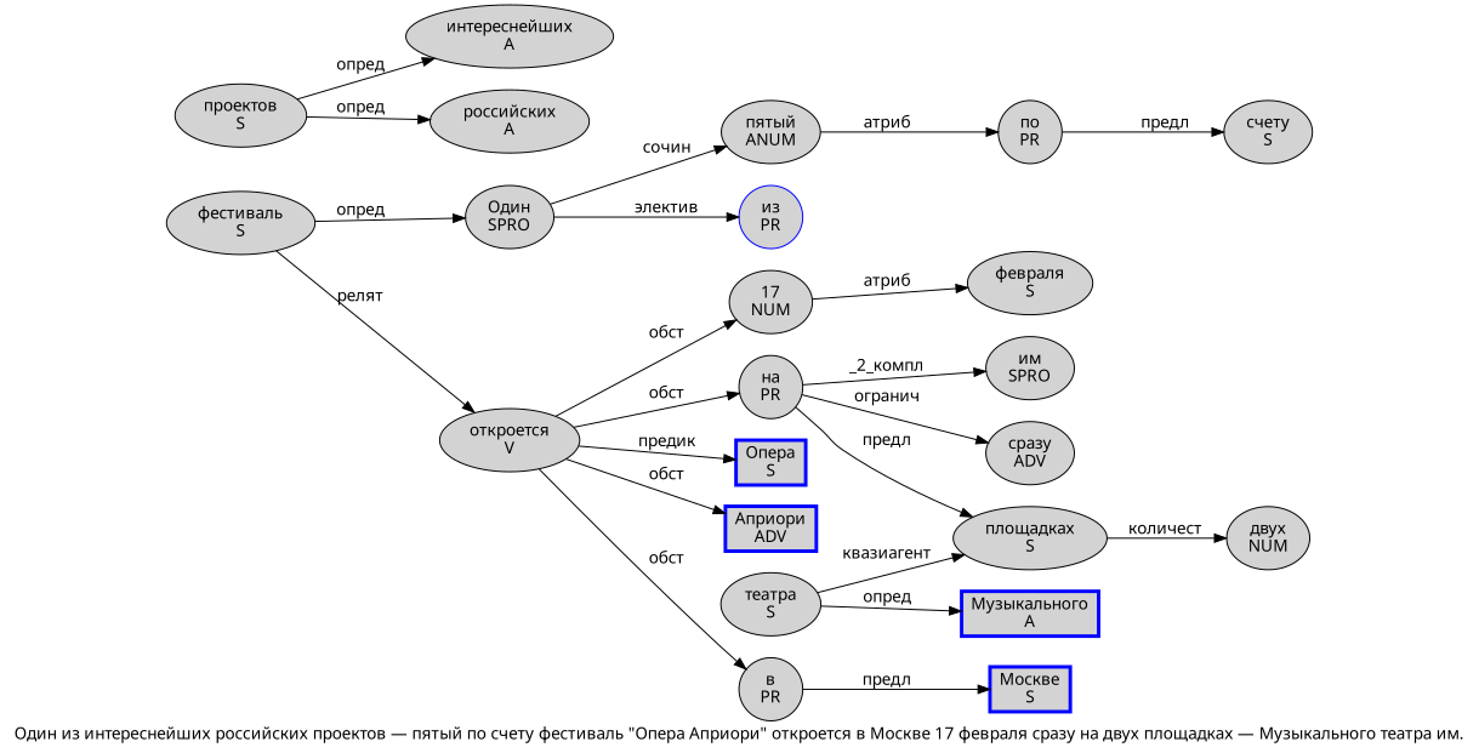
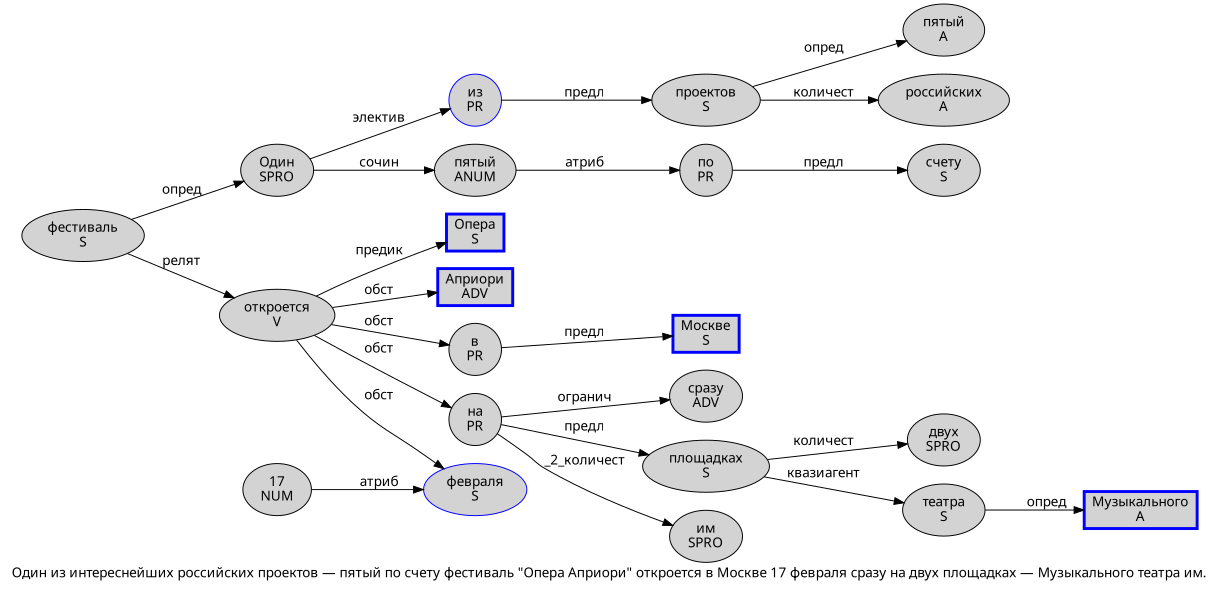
  digraph {
    fontname="Noto Sans"
    label="Один из интереснейших российских проектов — пятый по счету фестиваль \"Опера Априори\" откроется в Москве 17 февраля сразу на двух площадках — Музыкального театра им."
    rankdir=LR
    node [fillcolor=lightgray fontname="Noto Sans" penwidth=1 shape=ellipse style=filled]
    edge [fontname="Noto Sans"]
    n1 [label="Один\nSPRO"]
    n2 [color=blue label="из\nPR"]
    n3 [label="пятый\nANUM"]
    n4 [label="проектов\nS"]
    n5 [label="по\nPR"]
-   n6 [label="интереснейших\nA"]
+   n6 [label="пятый\nA"]
    n7 [label="российских\nA"]
    n8 [label="счету\nS"]
    n9 [label="фестиваль\nS"]
    n10 [label="откроется\nV"]
    n11 [color=blue label="Опера\nS" penwidth=3 shape=box]
    n12 [color=blue label="Априори\nADV" penwidth=3 shape=box]
    n13 [label="в\nPR"]
    n14 [label="17\nNUM"]
    n15 [label="на\nPR"]
    n16 [color=blue label="Москве\nS" penwidth=3 shape=box]
-   n17 [label="февраля\nS"]
+   n17 [label="февраля\nS" color=blue]
    n18 [label="сразу\nADV"]
    n19 [label="площадках\nS"]
    n20 [label="им\nSPRO"]
-   n21 [label="двух\nNUM"]
+   n21 [label="двух\nSPRO"]
    n22 [label="театра\nS"]
    n23 [color=blue label="Музыкального\nA" penwidth=3 shape=box]
    n1 -> n2 [label="электив"]
    n1 -> n3 [label="сочин"]
+   n2 -> n4 [label="предл"]
    n3 -> n5 [label="атриб"]
    n4 -> n6 [label="опред"]
-   n4 -> n7 [label="опред"]
+   n4 -> n7 [label="количест"]
    n5 -> n8 [label="предл"]
    n9 -> n1 [label="опред"]
    n9 -> n10 [label="релят"]
    n10 -> n11 [label="предик"]
    n10 -> n12 [label="обст"]
    n10 -> n13 [label="обст"]
-   n10 -> n14 [label="обст"]
+   n10 -> n17 [label="обст"]
    n10 -> n15 [label="обст"]
    n13 -> n16 [label="предл"]
    n14 -> n17 [label="атриб"]
    n15 -> n18 [label="огранич"]
    n15 -> n19 [label="предл"]
-   n15 -> n20 [label="_2_компл"]
+   n15 -> n20 [label="_2_количест"]
    n19 -> n21 [label="количест"]
-   n22 -> n19 [label="квазиагент"]
+   n19 -> n22 [label="квазиагент"]
    n22 -> n23 [label="опред"]
  }
